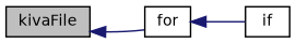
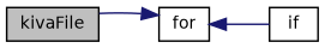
  digraph {
    rankdir=LR
    node [color=black fontname=Helvetica fontsize=10 shape=record]
    edge [color=midnightblue dir=back fontname=Helvetica fontsize=10 labelfontname=Helvetica labelfontsize=10 style=solid]
    n1 [fillcolor=grey75 fontcolor=black height=0.2 label=kivaFile style=filled width=0.4]
    n2 [height=0.2 label=for width=0.4]
    n3 [height=0.2 label=if width=0.4]
-   n1 -> n2
+   n2 -> n1
    n2 -> n3
  }
